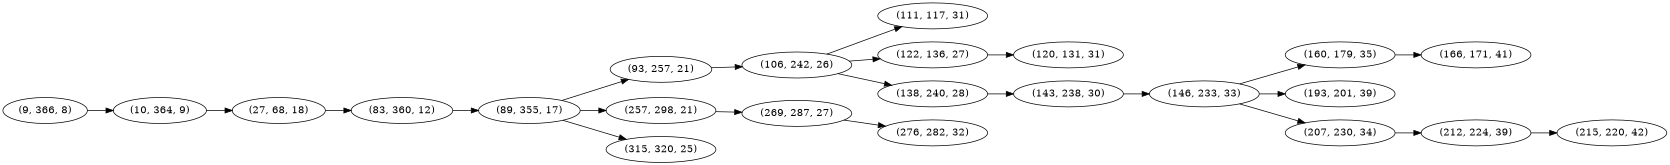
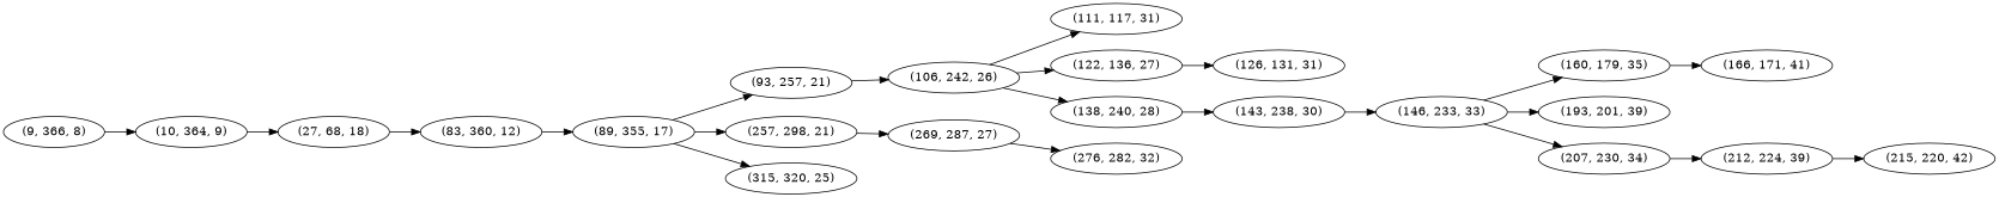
  digraph {
    rankdir=LR
    "(9, 366, 8)"
    "(10, 364, 9)"
    "(27, 68, 18)"
    "(83, 360, 12)"
    "(89, 355, 17)"
    n6 [label="(93, 257, 21)"]
    "(257, 298, 21)"
    "(315, 320, 25)"
    "(106, 242, 26)"
    "(269, 287, 27)"
    "(111, 117, 31)"
    "(122, 136, 27)"
    "(138, 240, 28)"
-   "(126, 131, 31)" [label="(120, 131, 31)"]
+   "(126, 131, 31)"
    "(143, 238, 30)"
    "(146, 233, 33)"
    "(160, 179, 35)"
    "(193, 201, 39)"
    "(207, 230, 34)"
    "(166, 171, 41)"
    "(212, 224, 39)"
    "(215, 220, 42)"
    "(276, 282, 32)"
    "(9, 366, 8)" -> "(10, 364, 9)"
    "(10, 364, 9)" -> "(27, 68, 18)"
    "(27, 68, 18)" -> "(83, 360, 12)"
    "(83, 360, 12)" -> "(89, 355, 17)"
    "(89, 355, 17)" -> n6
    "(89, 355, 17)" -> "(257, 298, 21)"
    "(89, 355, 17)" -> "(315, 320, 25)"
    n6 -> "(106, 242, 26)"
    "(257, 298, 21)" -> "(269, 287, 27)"
    "(106, 242, 26)" -> "(111, 117, 31)"
    "(106, 242, 26)" -> "(122, 136, 27)"
    "(106, 242, 26)" -> "(138, 240, 28)"
    "(269, 287, 27)" -> "(276, 282, 32)"
    "(122, 136, 27)" -> "(126, 131, 31)"
    "(138, 240, 28)" -> "(143, 238, 30)"
    "(143, 238, 30)" -> "(146, 233, 33)"
    "(146, 233, 33)" -> "(160, 179, 35)"
    "(146, 233, 33)" -> "(193, 201, 39)"
    "(146, 233, 33)" -> "(207, 230, 34)"
    "(160, 179, 35)" -> "(166, 171, 41)"
    "(207, 230, 34)" -> "(212, 224, 39)"
    "(212, 224, 39)" -> "(215, 220, 42)"
  }
